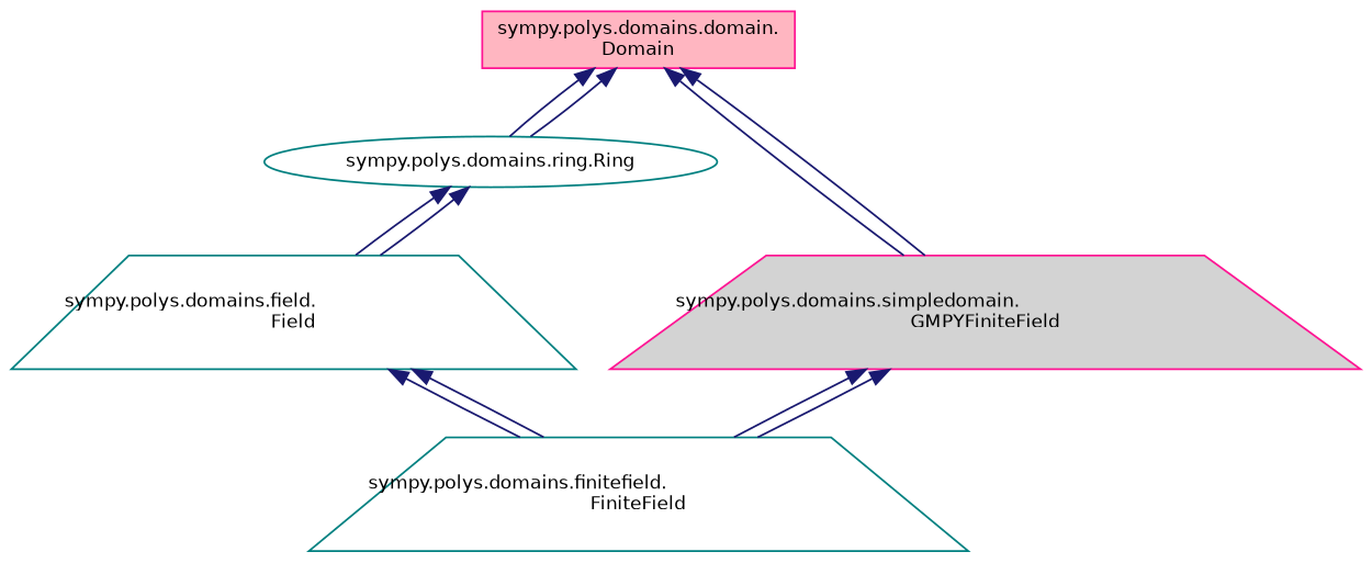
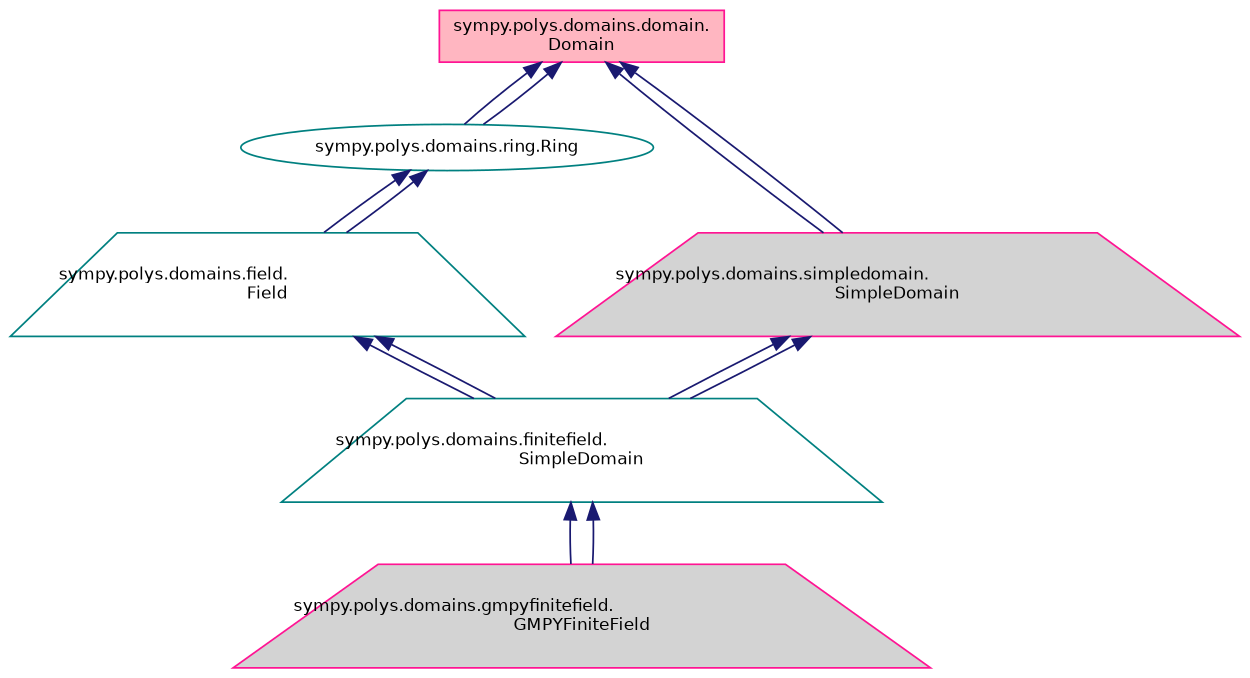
  digraph {
    node [color=deeppink fillcolor=white fontname=Helvetica fontsize=10 shape=trapezium style=filled]
    edge [color=midnightblue dir=back fontname=Helvetica fontsize=10 labelfontname=Helvetica labelfontsize=10 style=solid]
-   n2 [color=teal height=0.2 label="sympy.polys.domains.finitefield.\lFiniteField" width=0.4]
+   n1 [fillcolor=lightgrey fontcolor=black height=0.2 label="sympy.polys.domains.gmpyfinitefield.\lGMPYFiniteField" width=0.4]
+   n2 [color=teal height=0.2 label="sympy.polys.domains.finitefield.\lSimpleDomain" width=0.4]
    n3 [color=teal height=0.2 label="sympy.polys.domains.field.\lField" width=0.4]
    n4 [color=teal height=0.2 label="sympy.polys.domains.ring.Ring" shape=ellipse width=0.4]
    n5 [fillcolor=lightpink height=0.2 label="sympy.polys.domains.domain.\lDomain" shape=box width=0.4]
-   n6 [fillcolor=lightgrey height=0.2 label="sympy.polys.domains.simpledomain.\lGMPYFiniteField" width=0.4]
+   n6 [fillcolor=lightgrey height=0.2 label="sympy.polys.domains.simpledomain.\lSimpleDomain" width=0.4]
+   n2 -> n1
+   n2 -> n1
    n3 -> n2
    n3 -> n2
    n4 -> n3
    n4 -> n3
    n5 -> n4
    n5 -> n4
    n5 -> n6
    n5 -> n6
    n6 -> n2
    n6 -> n2
  }
